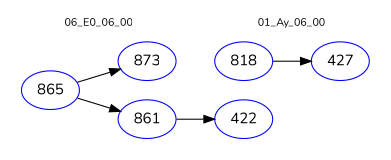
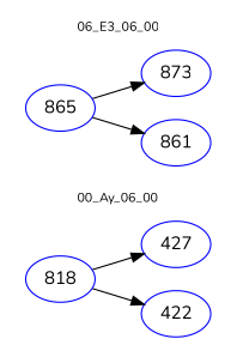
  digraph {
    fontname=Nunito
    rankdir=LR
    node [color=blue fontname=Nunito]
    edge [color=black fontname=Nunito]
    n1 [label=818]
    n2 [label=422]
    n3 [label=427]
    n4 [label=865]
    n5 [label=861]
    n6 [label=873]
    subgraph cluster_1 {
      color=white
      fontsize=10
-     label="01_Ay_06_00"
+     label="00_Ay_06_00"
      n1
      n2
      n3
    }
    subgraph cluster_2 {
      color=white
      fontsize=10
-     label="06_E0_06_00"
+     label="06_E3_06_00"
      n4
      n5
      n6
    }
-   n5 -> n2
+   n1 -> n2
    n1 -> n3
    n4 -> n5
    n4 -> n6
  }
